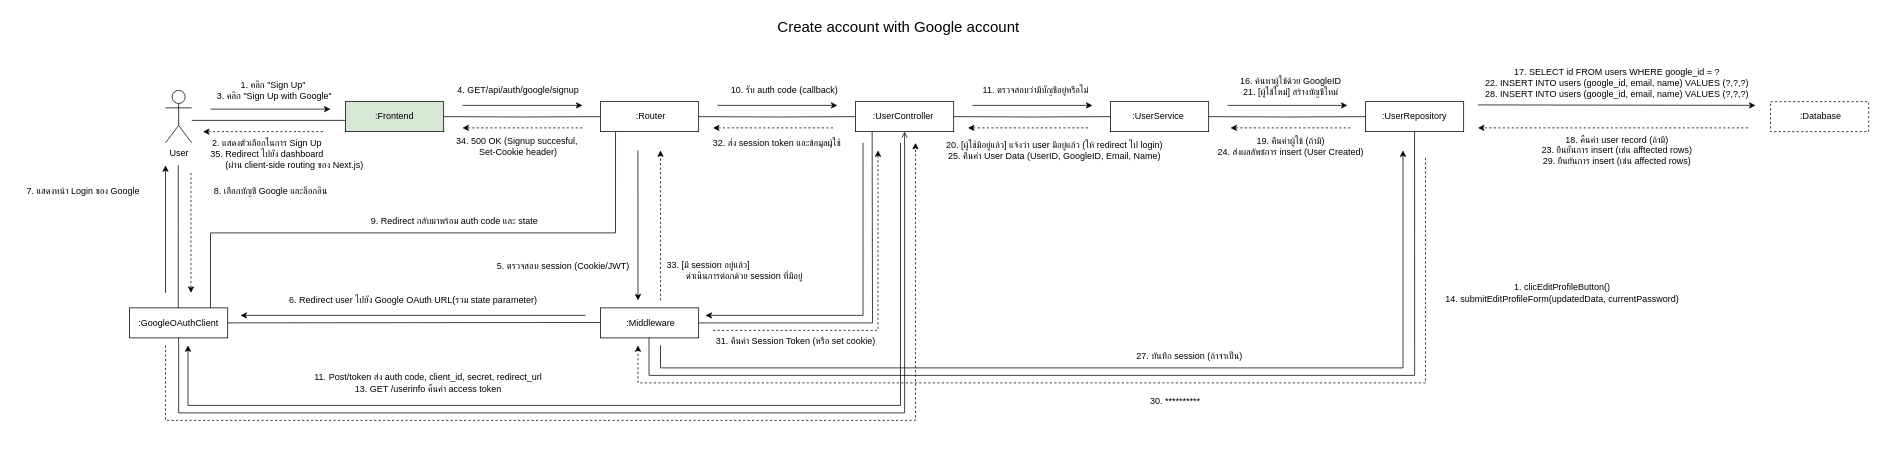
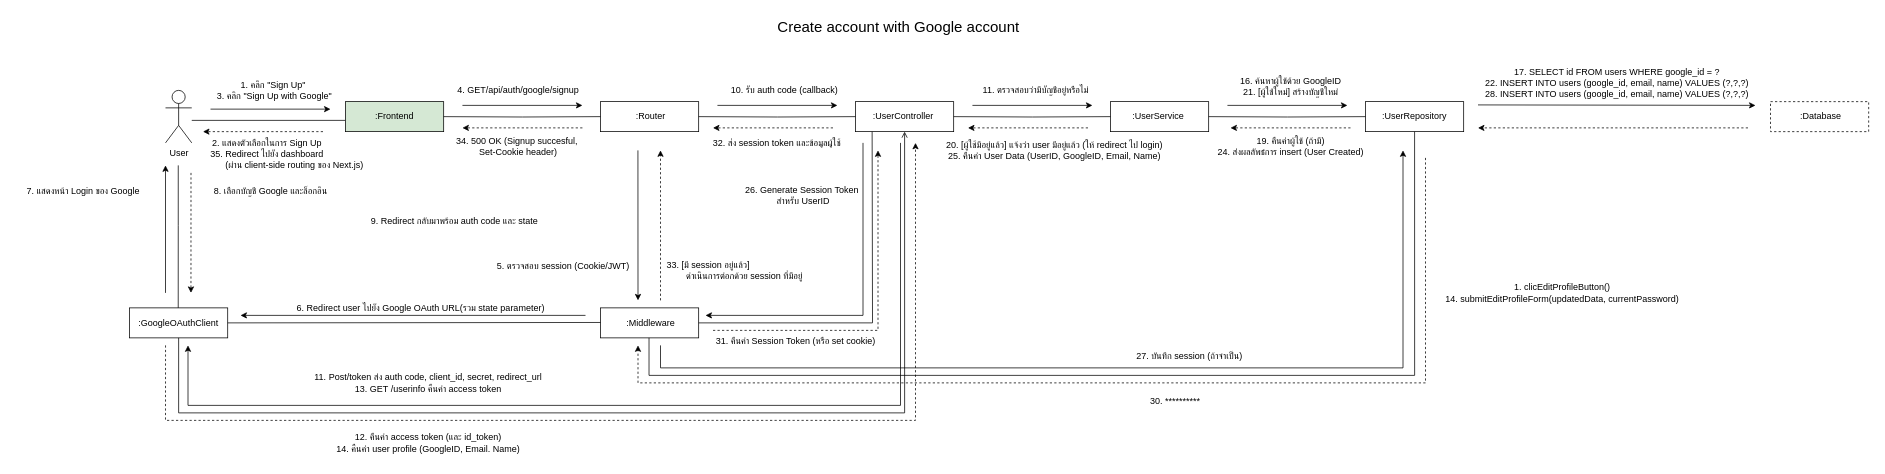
  <mxCell id="0" />
  <mxCell id="1" parent="0" />
  <mxCell id="2" style="edgeStyle=orthogonalEdgeStyle;rounded=0;orthogonalLoop=1;jettySize=auto;html=1;entryX=0;entryY=0.5;entryDx=0;entryDy=0;endArrow=none;startFill=0;" edge="1" parent="1"><mxGeometry relative="1" as="geometry"><mxPoint x="255" y="160" as="sourcePoint" /><mxPoint x="460" y="160" as="targetPoint" /></mxGeometry></mxCell>
  <mxCell id="3" value="User" style="shape=umlActor;verticalLabelPosition=bottom;verticalAlign=top;html=1;outlineConnect=0;" vertex="1" parent="1"><mxGeometry x="220" y="120" width="35" height="70" as="geometry" /></mxCell>
  <mxCell id="4" value=":Frontend" style="rounded=0;whiteSpace=wrap;html=1;fillColor=#d5e8d4;" vertex="1" parent="1"><mxGeometry x="460" y="135" width="130.91" height="40" as="geometry" /></mxCell>
  <mxCell id="5" value="" style="endArrow=classic;html=1;rounded=0;" edge="1" parent="1"><mxGeometry width="50" height="50" relative="1" as="geometry"><mxPoint x="280" y="145" as="sourcePoint" /><mxPoint x="440" y="145" as="targetPoint" /></mxGeometry></mxCell>
  <mxCell id="6" value="" style="endArrow=classic;html=1;rounded=0;dashed=1;" edge="1" parent="1"><mxGeometry width="50" height="50" relative="1" as="geometry"><mxPoint x="430" y="175" as="sourcePoint" /><mxPoint x="270" y="175" as="targetPoint" /></mxGeometry></mxCell>
  <mxCell id="7" value="&amp;nbsp;:Router" style="rounded=0;whiteSpace=wrap;html=1;" vertex="1" parent="1"><mxGeometry x="800" y="135" width="130.91" height="40" as="geometry" /></mxCell>
  <mxCell id="8" style="edgeStyle=orthogonalEdgeStyle;rounded=0;orthogonalLoop=1;jettySize=auto;html=1;entryX=0;entryY=0.5;entryDx=0;entryDy=0;endArrow=none;startFill=0;" edge="1" parent="1" target="7"><mxGeometry relative="1" as="geometry"><mxPoint x="590.91" y="155" as="sourcePoint" /><mxPoint x="795.91" y="155" as="targetPoint" /></mxGeometry></mxCell>
  <mxCell id="9" value="" style="endArrow=classic;html=1;rounded=0;" edge="1" parent="1"><mxGeometry width="50" height="50" relative="1" as="geometry"><mxPoint x="615.91" y="140" as="sourcePoint" /><mxPoint x="775.91" y="140" as="targetPoint" /></mxGeometry></mxCell>
  <mxCell id="10" value="&amp;nbsp;" style="text;whiteSpace=wrap;html=1;" vertex="1" parent="1"><mxGeometry x="700" y="120" width="40" height="40" as="geometry" /></mxCell>
  <mxCell id="11" value=":UserController&amp;nbsp;" style="rounded=0;whiteSpace=wrap;html=1;" vertex="1" parent="1"><mxGeometry x="1140" y="135" width="130.91" height="40" as="geometry" /></mxCell>
  <mxCell id="12" style="edgeStyle=orthogonalEdgeStyle;rounded=0;orthogonalLoop=1;jettySize=auto;html=1;entryX=0;entryY=0.5;entryDx=0;entryDy=0;endArrow=none;startFill=0;" edge="1" parent="1" target="11"><mxGeometry relative="1" as="geometry"><mxPoint x="930.91" y="155" as="sourcePoint" /><mxPoint x="1135.91" y="155" as="targetPoint" /></mxGeometry></mxCell>
  <mxCell id="13" value="" style="endArrow=classic;html=1;rounded=0;" edge="1" parent="1"><mxGeometry width="50" height="50" relative="1" as="geometry"><mxPoint x="955.91" y="140" as="sourcePoint" /><mxPoint x="1115.91" y="140" as="targetPoint" /></mxGeometry></mxCell>
  <mxCell id="14" value="" style="endArrow=classic;html=1;rounded=0;dashed=1;" edge="1" parent="1"><mxGeometry width="50" height="50" relative="1" as="geometry"><mxPoint x="1110" y="170" as="sourcePoint" /><mxPoint x="950" y="170" as="targetPoint" /></mxGeometry></mxCell>
  <mxCell id="15" value=":UserService&amp;nbsp;" style="rounded=0;whiteSpace=wrap;html=1;" vertex="1" parent="1"><mxGeometry x="1480" y="135" width="130.91" height="40" as="geometry" /></mxCell>
  <mxCell id="16" style="edgeStyle=orthogonalEdgeStyle;rounded=0;orthogonalLoop=1;jettySize=auto;html=1;entryX=0;entryY=0.5;entryDx=0;entryDy=0;endArrow=none;startFill=0;" edge="1" parent="1" target="15"><mxGeometry relative="1" as="geometry"><mxPoint x="1270.91" y="155" as="sourcePoint" /><mxPoint x="1475.91" y="155" as="targetPoint" /></mxGeometry></mxCell>
  <mxCell id="17" value="" style="endArrow=classic;html=1;rounded=0;" edge="1" parent="1"><mxGeometry width="50" height="50" relative="1" as="geometry"><mxPoint x="1295.91" y="140" as="sourcePoint" /><mxPoint x="1455.91" y="140" as="targetPoint" /></mxGeometry></mxCell>
  <mxCell id="18" value="" style="endArrow=classic;html=1;rounded=0;dashed=1;" edge="1" parent="1"><mxGeometry width="50" height="50" relative="1" as="geometry"><mxPoint x="1450" y="170" as="sourcePoint" /><mxPoint x="1290" y="170" as="targetPoint" /></mxGeometry></mxCell>
  <mxCell id="19" value=":UserRepository" style="rounded=0;whiteSpace=wrap;html=1;" vertex="1" parent="1"><mxGeometry x="1820" y="135" width="130.91" height="40" as="geometry" /></mxCell>
  <mxCell id="20" style="edgeStyle=orthogonalEdgeStyle;rounded=0;orthogonalLoop=1;jettySize=auto;html=1;entryX=0;entryY=0.5;entryDx=0;entryDy=0;endArrow=none;startFill=0;" edge="1" parent="1" target="19"><mxGeometry relative="1" as="geometry"><mxPoint x="1610.91" y="155" as="sourcePoint" /><mxPoint x="1815.91" y="155" as="targetPoint" /></mxGeometry></mxCell>
  <mxCell id="21" value="" style="endArrow=classic;html=1;rounded=0;" edge="1" parent="1"><mxGeometry width="50" height="50" relative="1" as="geometry"><mxPoint x="1635.91" y="140" as="sourcePoint" /><mxPoint x="1795.91" y="140" as="targetPoint" /></mxGeometry></mxCell>
  <mxCell id="22" value="" style="endArrow=classic;html=1;rounded=0;dashed=1;" edge="1" parent="1"><mxGeometry width="50" height="50" relative="1" as="geometry"><mxPoint x="1800" y="170" as="sourcePoint" /><mxPoint x="1640" y="170" as="targetPoint" /></mxGeometry></mxCell>
  <mxCell id="23" value="&amp;nbsp;:Middleware" style="rounded=0;whiteSpace=wrap;html=1;" vertex="1" parent="1"><mxGeometry x="800" y="410" width="130.91" height="40" as="geometry" /></mxCell>
  <mxCell id="24" value="" style="endArrow=classic;html=1;rounded=0;" edge="1" parent="1"><mxGeometry width="50" height="50" relative="1" as="geometry"><mxPoint x="849.91" y="200" as="sourcePoint" /><mxPoint x="850" y="400" as="targetPoint" /></mxGeometry></mxCell>
  <mxCell id="25" value="" style="endArrow=classic;html=1;rounded=0;dashed=1;" edge="1" parent="1"><mxGeometry width="50" height="50" relative="1" as="geometry"><mxPoint x="880" y="400" as="sourcePoint" /><mxPoint x="880" y="200" as="targetPoint" /></mxGeometry></mxCell>
  <mxCell id="26" value="4. GET/api/auth/google/signup" style="text;html=1;align=center;verticalAlign=middle;resizable=0;points=[];autosize=1;strokeColor=none;fillColor=none;" vertex="1" parent="1"><mxGeometry x="595" y="105" width="190" height="30" as="geometry" /></mxCell>
  <mxCell id="27" value="5. ตรวจสอบ session (Cookie/JWT)" style="text;html=1;align=center;verticalAlign=middle;resizable=0;points=[];autosize=1;strokeColor=none;fillColor=none;" vertex="1" parent="1"><mxGeometry x="650" y="340" width="200" height="30" as="geometry" /></mxCell>
  <mxCell id="28" value="&amp;nbsp;:Database" style="rounded=0;whiteSpace=wrap;html=1;dashed=1;" vertex="1" parent="1"><mxGeometry x="2360" y="135" width="130.91" height="40" as="geometry" /></mxCell>
  <mxCell id="29" value="Create account with Google account" style="text;html=1;align=center;verticalAlign=middle;whiteSpace=wrap;rounded=0;fontSize=20;" vertex="1" parent="1"><mxGeometry x="1025" y="20" width="345" height="30" as="geometry" /></mxCell>
  <mxCell id="30" value="1. คลิก &quot;Sign Up&quot;&amp;nbsp;&lt;div&gt;3. คลิก &quot;Sign Up with Google&quot;&lt;/div&gt;" style="text;html=1;align=center;verticalAlign=middle;resizable=0;points=[];autosize=1;strokeColor=none;fillColor=none;" vertex="1" parent="1"><mxGeometry x="275" y="100" width="180" height="40" as="geometry" /></mxCell>
  <mxCell id="31" value="7. แสดงหน้า Login ของ Google" style="text;html=1;align=center;verticalAlign=middle;resizable=0;points=[];autosize=1;strokeColor=none;fillColor=none;" vertex="1" parent="1"><mxGeometry x="20" y="240" width="180" height="30" as="geometry" /></mxCell>
  <mxCell id="32" value=":GoogleOAuthClient" style="rounded=0;whiteSpace=wrap;html=1;" vertex="1" parent="1"><mxGeometry x="172.04" y="410" width="130.91" height="40" as="geometry" /></mxCell>
  <mxCell id="33" style="edgeStyle=orthogonalEdgeStyle;rounded=0;orthogonalLoop=1;jettySize=auto;html=1;entryX=0;entryY=0.5;entryDx=0;entryDy=0;endArrow=none;startFill=0;exitX=1;exitY=0.5;exitDx=0;exitDy=0;" edge="1" parent="1" source="32"><mxGeometry relative="1" as="geometry"><mxPoint x="590.91" y="429.47" as="sourcePoint" /><mxPoint x="800" y="429.47" as="targetPoint" /></mxGeometry></mxCell>
  <mxCell id="34" style="edgeStyle=orthogonalEdgeStyle;rounded=0;orthogonalLoop=1;jettySize=auto;html=1;endArrow=none;startFill=0;" edge="1" parent="1"><mxGeometry relative="1" as="geometry"><mxPoint x="236.97" y="410" as="sourcePoint" /><mxPoint x="237" y="220" as="targetPoint" /><Array as="points"><mxPoint x="236.97" y="300" /><mxPoint x="236.97" y="300" /></Array></mxGeometry></mxCell>
  <mxCell id="35" value="" style="endArrow=classic;html=1;rounded=0;" edge="1" parent="1"><mxGeometry width="50" height="50" relative="1" as="geometry"><mxPoint x="780" y="420" as="sourcePoint" /><mxPoint x="320" y="420" as="targetPoint" /></mxGeometry></mxCell>
  <mxCell id="36" value="" style="endArrow=classic;html=1;rounded=0;dashed=1;" edge="1" parent="1"><mxGeometry width="50" height="50" relative="1" as="geometry"><mxPoint x="775.91" y="170" as="sourcePoint" /><mxPoint x="615.91" y="170" as="targetPoint" /></mxGeometry></mxCell>
- <mxCell id="37" value="6. Redirect user ไปยัง Google OAuth URL(รวม state parameter)" style="text;html=1;align=center;verticalAlign=middle;resizable=0;points=[];autosize=1;strokeColor=none;fillColor=none;" vertex="1" parent="1"><mxGeometry x="370" y="385" width="360" height="30" as="geometry" /></mxCell>
+ <mxCell id="37" value="6. Redirect user ไปยัง Google OAuth URL(รวม state parameter)" style="text;html=1;align=center;verticalAlign=middle;resizable=0;points=[];autosize=1;strokeColor=none;fillColor=none;" vertex="1" parent="1"><mxGeometry x="380" y="395" width="360" height="30" as="geometry" /></mxCell>
  <mxCell id="38" value="" style="endArrow=classic;html=1;rounded=0;" edge="1" parent="1"><mxGeometry width="50" height="50" relative="1" as="geometry"><mxPoint x="220" y="390" as="sourcePoint" /><mxPoint x="220" y="220" as="targetPoint" /></mxGeometry></mxCell>
  <mxCell id="39" value="8. เลือกบัญชี Google และล็อกอิน" style="text;html=1;align=center;verticalAlign=middle;resizable=0;points=[];autosize=1;strokeColor=none;fillColor=none;" vertex="1" parent="1"><mxGeometry x="265" y="240" width="190" height="30" as="geometry" /></mxCell>
  <mxCell id="40" value="" style="endArrow=classic;html=1;rounded=0;dashed=1;" edge="1" parent="1"><mxGeometry width="50" height="50" relative="1" as="geometry"><mxPoint x="254" y="230" as="sourcePoint" /><mxPoint x="253.95" y="390" as="targetPoint" /></mxGeometry></mxCell>
- <mxCell id="41" style="edgeStyle=orthogonalEdgeStyle;rounded=0;orthogonalLoop=1;jettySize=auto;html=1;endArrow=none;startFill=0;entryX=0.153;entryY=1.018;entryDx=0;entryDy=0;entryPerimeter=0;" edge="1" parent="1" source="32" target="7"><mxGeometry relative="1" as="geometry"><mxPoint x="300" y="390" as="sourcePoint" /><mxPoint x="820" y="210" as="targetPoint" /><Array as="points"><mxPoint x="280" y="310" /><mxPoint x="820" y="310" /></Array></mxGeometry></mxCell>
  <mxCell id="42" value="9. Redirect กลับมาพร้อม auth code และ state" style="text;html=1;align=center;verticalAlign=middle;resizable=0;points=[];autosize=1;strokeColor=none;fillColor=none;" vertex="1" parent="1"><mxGeometry x="475" y="280" width="260" height="30" as="geometry" /></mxCell>
  <mxCell id="43" value="10. รับ auth code (callback)" style="text;html=1;align=center;verticalAlign=middle;resizable=0;points=[];autosize=1;strokeColor=none;fillColor=none;" vertex="1" parent="1"><mxGeometry x="960" y="105" width="170" height="30" as="geometry" /></mxCell>
  <mxCell id="44" style="edgeStyle=orthogonalEdgeStyle;rounded=0;orthogonalLoop=1;jettySize=auto;html=1;endArrow=open;startFill=0;entryX=0.5;entryY=1;entryDx=0;entryDy=0;exitX=0.5;exitY=1;exitDx=0;exitDy=0;" edge="1" parent="1" source="32" target="11"><mxGeometry relative="1" as="geometry"><mxPoint x="540" y="644" as="sourcePoint" /><mxPoint x="1080" y="410" as="targetPoint" /><Array as="points"><mxPoint x="237" y="550" /><mxPoint x="1206" y="550" /></Array></mxGeometry></mxCell>
  <mxCell id="45" value="" style="endArrow=classic;html=1;rounded=0;" edge="1" parent="1"><mxGeometry width="50" height="50" relative="1" as="geometry"><mxPoint x="1200" y="190" as="sourcePoint" /><mxPoint x="250" y="460" as="targetPoint" /><Array as="points"><mxPoint x="1200" y="540" /><mxPoint x="710" y="540" /><mxPoint x="250" y="540" /></Array></mxGeometry></mxCell>
  <mxCell id="46" value="" style="endArrow=classic;html=1;rounded=0;dashed=1;" edge="1" parent="1"><mxGeometry width="50" height="50" relative="1" as="geometry"><mxPoint x="220.05" y="460" as="sourcePoint" /><mxPoint x="1220" y="190" as="targetPoint" /><Array as="points"><mxPoint x="220" y="560" /><mxPoint x="1220" y="560" /></Array></mxGeometry></mxCell>
  <mxCell id="47" value="&amp;nbsp;" style="text;html=1;align=center;verticalAlign=middle;resizable=0;points=[];autosize=1;strokeColor=none;fillColor=none;" vertex="1" parent="1"><mxGeometry x="555" y="500" width="30" height="30" as="geometry" /></mxCell>
  <mxCell id="48" value="11. Post/token ส่ง auth code, client_id, secret, redirect_url&lt;div&gt;13. GET /userinfo คืนค่า access token&lt;/div&gt;" style="text;html=1;align=center;verticalAlign=middle;resizable=0;points=[];autosize=1;strokeColor=none;fillColor=none;" vertex="1" parent="1"><mxGeometry x="405" y="490" width="330" height="40" as="geometry" /></mxCell>
+ <mxCell id="49" value="12. คืนค่า access token (และ id_token)&lt;div&gt;14. คืนค่า user profile (GoogleID, Email. Name)&lt;/div&gt;" style="text;html=1;align=center;verticalAlign=middle;resizable=0;points=[];autosize=1;strokeColor=none;fillColor=none;" vertex="1" parent="1"><mxGeometry x="435" y="570" width="270" height="40" as="geometry" /></mxCell>
  <mxCell id="50" value="11. ตรวจสอบว่ามีบัญชีอยู่หรือไม่" style="text;html=1;align=center;verticalAlign=middle;resizable=0;points=[];autosize=1;strokeColor=none;fillColor=none;" vertex="1" parent="1"><mxGeometry x="1290" y="105" width="180" height="30" as="geometry" /></mxCell>
  <mxCell id="51" value="16. ค้นหาผู้ใช้ด้วย GoogleID&lt;div&gt;21. [ผู้ใช้ใหม่] สร้างบัญชีใหม่&lt;/div&gt;" style="text;html=1;align=center;verticalAlign=middle;resizable=0;points=[];autosize=1;strokeColor=none;fillColor=none;" vertex="1" parent="1"><mxGeometry x="1635" y="95" width="170" height="40" as="geometry" /></mxCell>
  <mxCell id="52" value="17. SELECT id FROM users WHERE google_id = ?&lt;div&gt;22. INSERT INTO users (google_id, email, name) VALUES (?,?,?)&lt;/div&gt;&lt;div&gt;28. INSERT INTO users (google_id, email, name) VALUES (?,?,?)&lt;/div&gt;" style="text;html=1;align=center;verticalAlign=middle;resizable=0;points=[];autosize=1;strokeColor=none;fillColor=none;" vertex="1" parent="1"><mxGeometry x="1970" y="80" width="370" height="60" as="geometry" /></mxCell>
- <mxCell id="53" value="18. คืนค่า user record (ถ้ามี)&lt;div&gt;23. ยืนยันการ insert (เช่น afftected rows)&lt;/div&gt;&lt;div&gt;29. ยืนยันการ insert (เช่น affected rows)&lt;/div&gt;" style="text;html=1;align=center;verticalAlign=middle;resizable=0;points=[];autosize=1;strokeColor=none;fillColor=none;" vertex="1" parent="1"><mxGeometry x="2040" y="170" width="230" height="60" as="geometry" /></mxCell>
  <mxCell id="54" value="19. คืนค่าผู้ใช้ (ถ้ามี)&lt;div&gt;24. ส่งผลลัพธ์การ insert (User Created)&lt;/div&gt;" style="text;html=1;align=center;verticalAlign=middle;resizable=0;points=[];autosize=1;strokeColor=none;fillColor=none;" vertex="1" parent="1"><mxGeometry x="1605" y="175" width="230" height="40" as="geometry" /></mxCell>
  <mxCell id="55" value="20. [ผู้ใช้มีอยู่แล้ว] แจ้งว่า user มีอยู่แล้ว (ให้ redirect ไป login)&lt;div&gt;25. คืนค่า User Data (UserID, GoogleID, Email, Name)&lt;/div&gt;" style="text;html=1;align=center;verticalAlign=middle;resizable=0;points=[];autosize=1;strokeColor=none;fillColor=none;" vertex="1" parent="1"><mxGeometry x="1240" y="180" width="330" height="40" as="geometry" /></mxCell>
  <mxCell id="56" style="edgeStyle=orthogonalEdgeStyle;rounded=0;orthogonalLoop=1;jettySize=auto;html=1;entryX=0.193;entryY=0.962;entryDx=0;entryDy=0;endArrow=none;startFill=0;entryPerimeter=0;exitX=1;exitY=0.5;exitDx=0;exitDy=0;" edge="1" parent="1" source="23"><mxGeometry relative="1" as="geometry"><mxPoint x="950" y="432" as="sourcePoint" /><mxPoint x="1162.176" y="175" as="targetPoint" /></mxGeometry></mxCell>
  <mxCell id="57" value="" style="endArrow=classic;html=1;rounded=0;" edge="1" parent="1"><mxGeometry width="50" height="50" relative="1" as="geometry"><mxPoint x="1150" y="190" as="sourcePoint" /><mxPoint x="940" y="420" as="targetPoint" /><Array as="points"><mxPoint x="1150" y="420" /></Array></mxGeometry></mxCell>
+ <mxCell id="58" value="26. Generate Session Token&amp;nbsp;&lt;div&gt;สำหรับ UserID&lt;/div&gt;" style="text;html=1;align=center;verticalAlign=middle;resizable=0;points=[];autosize=1;strokeColor=none;fillColor=none;" vertex="1" parent="1"><mxGeometry x="980" y="240" width="180" height="40" as="geometry" /></mxCell>
  <mxCell id="59" value="" style="endArrow=classic;html=1;rounded=0;" edge="1" parent="1"><mxGeometry width="50" height="50" relative="1" as="geometry"><mxPoint x="1970" y="139.38" as="sourcePoint" /><mxPoint x="2340" y="140" as="targetPoint" /></mxGeometry></mxCell>
  <mxCell id="60" value="" style="endArrow=classic;html=1;rounded=0;dashed=1;" edge="1" parent="1"><mxGeometry width="50" height="50" relative="1" as="geometry"><mxPoint x="2330" y="170" as="sourcePoint" /><mxPoint x="1970" y="170" as="targetPoint" /></mxGeometry></mxCell>
  <mxCell id="61" style="edgeStyle=orthogonalEdgeStyle;rounded=0;orthogonalLoop=1;jettySize=auto;html=1;entryX=0.5;entryY=1;entryDx=0;entryDy=0;endArrow=none;startFill=0;exitX=0.5;exitY=1;exitDx=0;exitDy=0;" edge="1" parent="1" source="19"><mxGeometry relative="1" as="geometry"><mxPoint x="864.69" y="685" as="sourcePoint" /><mxPoint x="864.69" y="450" as="targetPoint" /><Array as="points"><mxPoint x="1886" y="500" /><mxPoint x="865" y="500" /></Array></mxGeometry></mxCell>
  <mxCell id="62" value="" style="endArrow=classic;html=1;rounded=0;" edge="1" parent="1"><mxGeometry width="50" height="50" relative="1" as="geometry"><mxPoint x="880" y="460" as="sourcePoint" /><mxPoint x="1870" y="200" as="targetPoint" /><Array as="points"><mxPoint x="880" y="490" /><mxPoint x="1870" y="490" /></Array></mxGeometry></mxCell>
  <mxCell id="63" value="27. บันทึก session (ถ้าจำเป็น)" style="text;html=1;align=center;verticalAlign=middle;resizable=0;points=[];autosize=1;strokeColor=none;fillColor=none;" vertex="1" parent="1"><mxGeometry x="1500" y="460" width="170" height="30" as="geometry" /></mxCell>
  <mxCell id="64" value=" " style="endArrow=classic;html=1;rounded=0;dashed=1;" edge="1" parent="1"><mxGeometry width="50" height="50" relative="1" as="geometry"><mxPoint x="1900" y="210" as="sourcePoint" /><mxPoint x="850" y="460" as="targetPoint" /><Array as="points"><mxPoint x="1900" y="510" /><mxPoint x="850" y="510" /></Array></mxGeometry></mxCell>
  <mxCell id="65" value="30. **********" style="text;html=1;align=center;verticalAlign=middle;resizable=0;points=[];autosize=1;strokeColor=none;fillColor=none;" vertex="1" parent="1"><mxGeometry x="1520.91" y="520" width="90" height="30" as="geometry" /></mxCell>
  <mxCell id="66" value="" style="endArrow=classic;html=1;rounded=0;dashed=1;" edge="1" parent="1"><mxGeometry width="50" height="50" relative="1" as="geometry"><mxPoint x="950" y="440" as="sourcePoint" /><mxPoint x="1170" y="200" as="targetPoint" /><Array as="points"><mxPoint x="1060" y="440" /><mxPoint x="1170" y="440" /></Array></mxGeometry></mxCell>
  <mxCell id="67" value="31. คืนค่า Session Token (หรือ set cookie)" style="text;html=1;align=center;verticalAlign=middle;resizable=0;points=[];autosize=1;strokeColor=none;fillColor=none;" vertex="1" parent="1"><mxGeometry x="940" y="440" width="240" height="30" as="geometry" /></mxCell>
  <mxCell id="68" value="&amp;nbsp;" style="text;html=1;align=center;verticalAlign=middle;resizable=0;points=[];autosize=1;strokeColor=none;fillColor=none;" vertex="1" parent="1"><mxGeometry x="1030" y="185" width="30" height="30" as="geometry" /></mxCell>
  <mxCell id="69" value="32. ส่ง session token และข้อมูลผู้ใช้" style="text;html=1;align=center;verticalAlign=middle;resizable=0;points=[];autosize=1;strokeColor=none;fillColor=none;" vertex="1" parent="1"><mxGeometry x="930" y="175" width="210" height="30" as="geometry" /></mxCell>
  <mxCell id="70" value="33. [มี session อยู่แล้ว]&amp;nbsp;&lt;div&gt;&amp;nbsp; &amp;nbsp; &amp;nbsp; &amp;nbsp; &amp;nbsp; &amp;nbsp; &amp;nbsp; &amp;nbsp; &amp;nbsp; &amp;nbsp; &amp;nbsp; &amp;nbsp; &amp;nbsp; &amp;nbsp; ดำเนินการต่อกด้วย session ที่มีอยู่&lt;/div&gt;" style="text;html=1;align=center;verticalAlign=middle;resizable=0;points=[];autosize=1;strokeColor=none;fillColor=none;" vertex="1" parent="1"><mxGeometry x="800" y="340" width="290" height="40" as="geometry" /></mxCell>
  <mxCell id="71" value="34. 500 OK&amp;nbsp;&lt;span style=&quot;background-color: initial;&quot;&gt;(Signup succesful,&amp;nbsp;&lt;/span&gt;&lt;div&gt;&lt;span style=&quot;background-color: initial;&quot;&gt;Set-Cookie header)&lt;/span&gt;&lt;/div&gt;" style="text;html=1;align=center;verticalAlign=middle;resizable=0;points=[];autosize=1;strokeColor=none;fillColor=none;" vertex="1" parent="1"><mxGeometry x="595" y="175" width="190" height="40" as="geometry" /></mxCell>
  <mxCell id="72" value="&lt;div&gt;2. แสดงตัวเลือกในการ Sign Up&lt;/div&gt;35. Redirect ไปยัง dashboard&lt;div&gt;&amp;nbsp; &amp;nbsp; &amp;nbsp; &amp;nbsp; &amp;nbsp; &amp;nbsp; &amp;nbsp; &amp;nbsp; &amp;nbsp; &amp;nbsp; &amp;nbsp; (ผ่าน client-side routing ของ Next.js)&lt;/div&gt;" style="text;html=1;align=center;verticalAlign=middle;resizable=0;points=[];autosize=1;strokeColor=none;fillColor=none;" vertex="1" parent="1"><mxGeometry x="210" y="175" width="290" height="60" as="geometry" /></mxCell>
  <mxCell id="73" value="1. clicEditProfileButton()&lt;div&gt;14. submitEditProfileForm(updatedData, currentPassword)&lt;/div&gt;" style="text;html=1;align=center;verticalAlign=middle;resizable=0;points=[];autosize=1;strokeColor=none;fillColor=none;" vertex="1" parent="1"><mxGeometry x="1916.82" y="370" width="330" height="40" as="geometry" /></mxCell>
